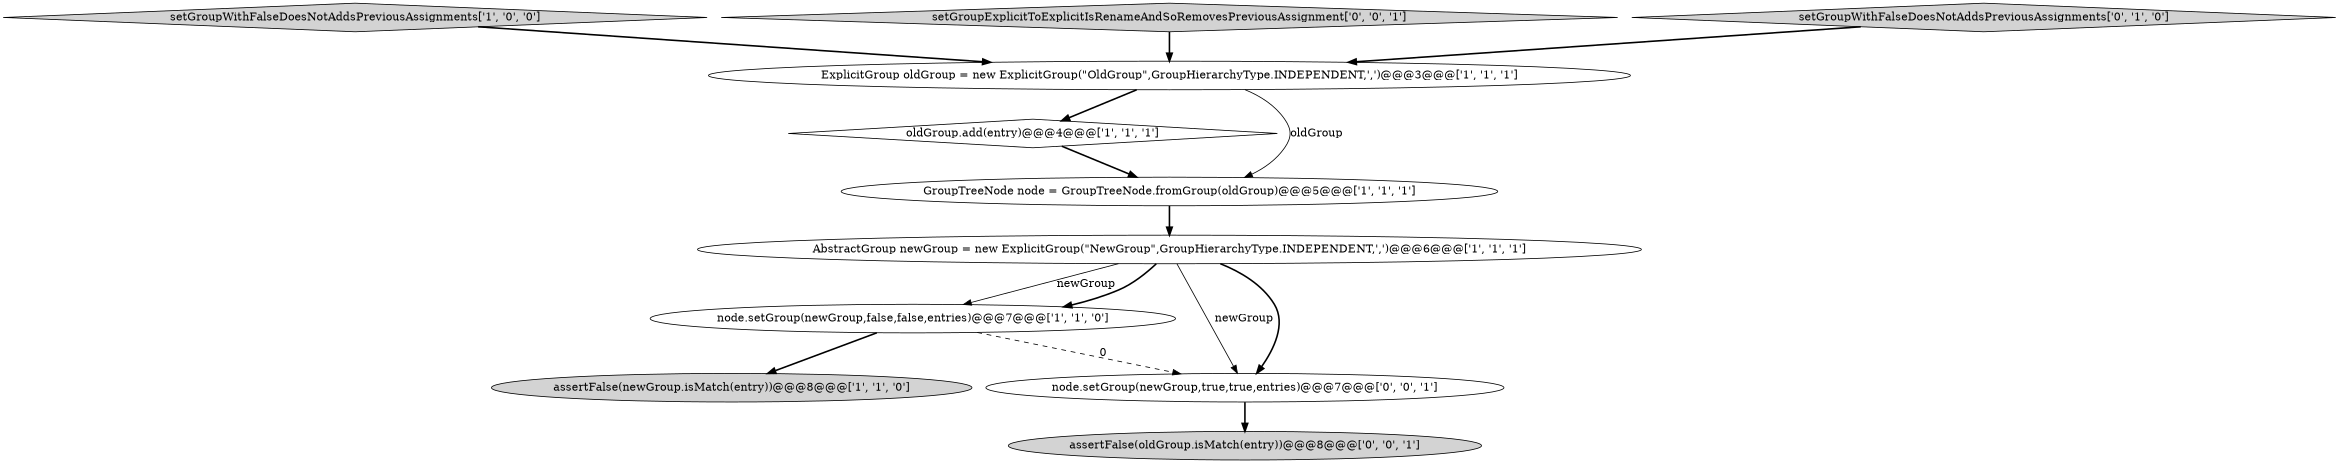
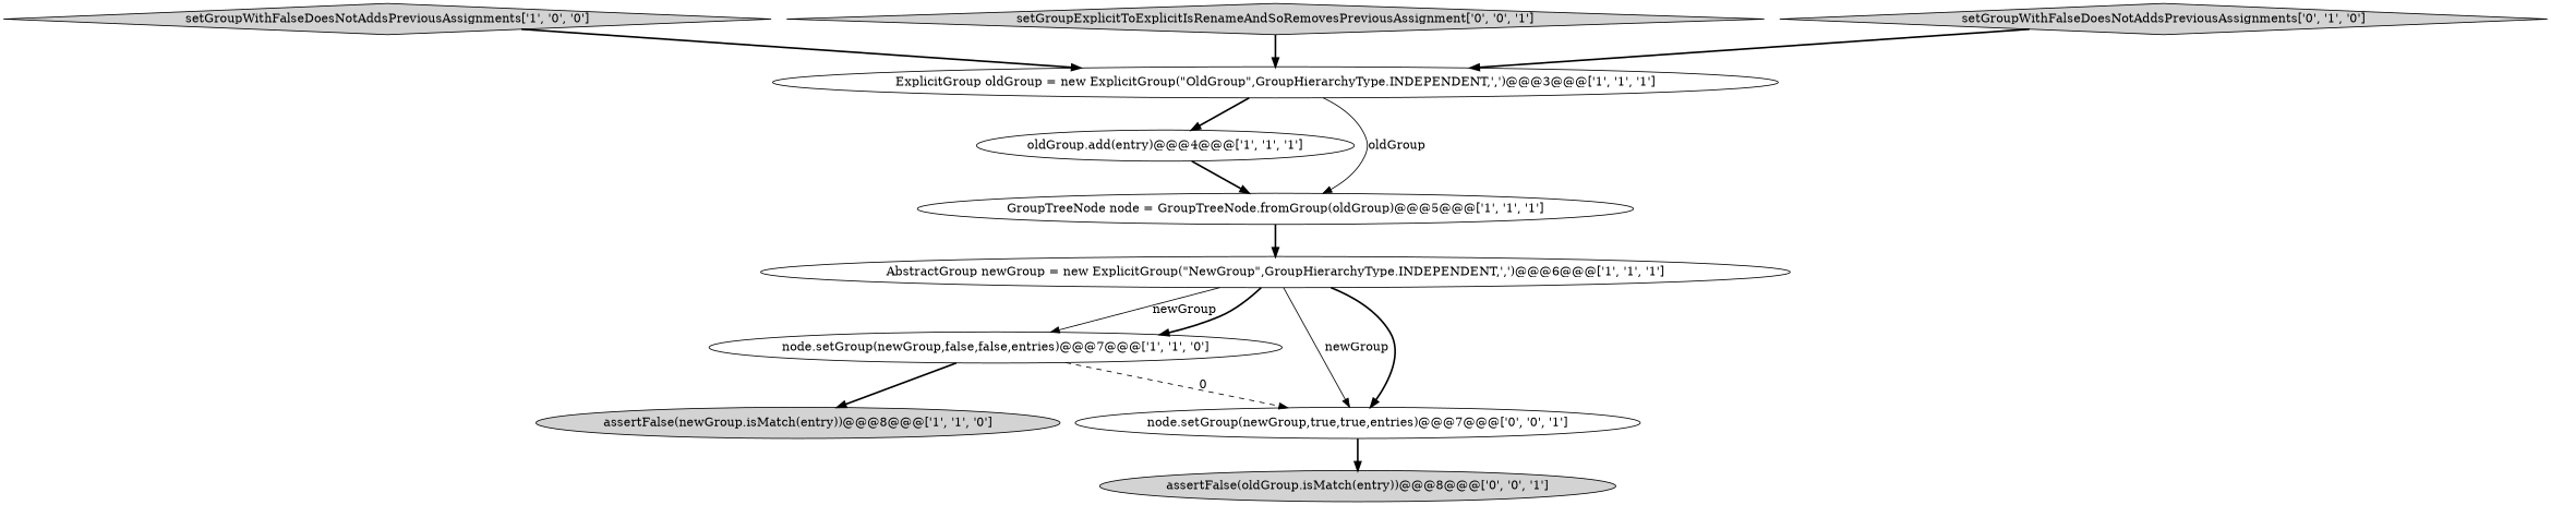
  digraph {
    node [fillcolor=white shape=ellipse style=filled]
    edge [style=bold]
    n1 [label="AbstractGroup newGroup = new ExplicitGroup(\"NewGroup\",GroupHierarchyType.INDEPENDENT,',')@@@6@@@['1', '1', '1']"]
    n2 [label="node.setGroup(newGroup,false,false,entries)@@@7@@@['1', '1', '0']"]
    n3 [label="node.setGroup(newGroup,true,true,entries)@@@7@@@['0', '0', '1']"]
    n4 [fillcolor=lightgray label="assertFalse(newGroup.isMatch(entry))@@@8@@@['1', '1', '0']"]
    n5 [fillcolor=lightgray label="assertFalse(oldGroup.isMatch(entry))@@@8@@@['0', '0', '1']"]
    n6 [label="ExplicitGroup oldGroup = new ExplicitGroup(\"OldGroup\",GroupHierarchyType.INDEPENDENT,',')@@@3@@@['1', '1', '1']"]
-   n7 [label="oldGroup.add(entry)@@@4@@@['1', '1', '1']" shape=diamond]
+   n7 [label="oldGroup.add(entry)@@@4@@@['1', '1', '1']"]
    n8 [label="GroupTreeNode node = GroupTreeNode.fromGroup(oldGroup)@@@5@@@['1', '1', '1']"]
    n9 [fillcolor=lightgray label="setGroupWithFalseDoesNotAddsPreviousAssignments['1', '0', '0']" shape=diamond]
    n10 [fillcolor=lightgray label="setGroupExplicitToExplicitIsRenameAndSoRemovesPreviousAssignment['0', '0', '1']" shape=diamond]
    n11 [fillcolor=lightgray label="setGroupWithFalseDoesNotAddsPreviousAssignments['0', '1', '0']" shape=diamond]
    n1 -> n2 [label=newGroup style=solid]
    n1 -> n2
    n1 -> n3 [label=newGroup style=solid]
    n1 -> n3
    n2 -> n3 [label=0 style=dashed]
    n2 -> n4
    n3 -> n5
    n6 -> n7
    n6 -> n8 [label=oldGroup style=solid]
    n7 -> n8
    n8 -> n1
    n9 -> n6
    n10 -> n6
    n11 -> n6
  }
